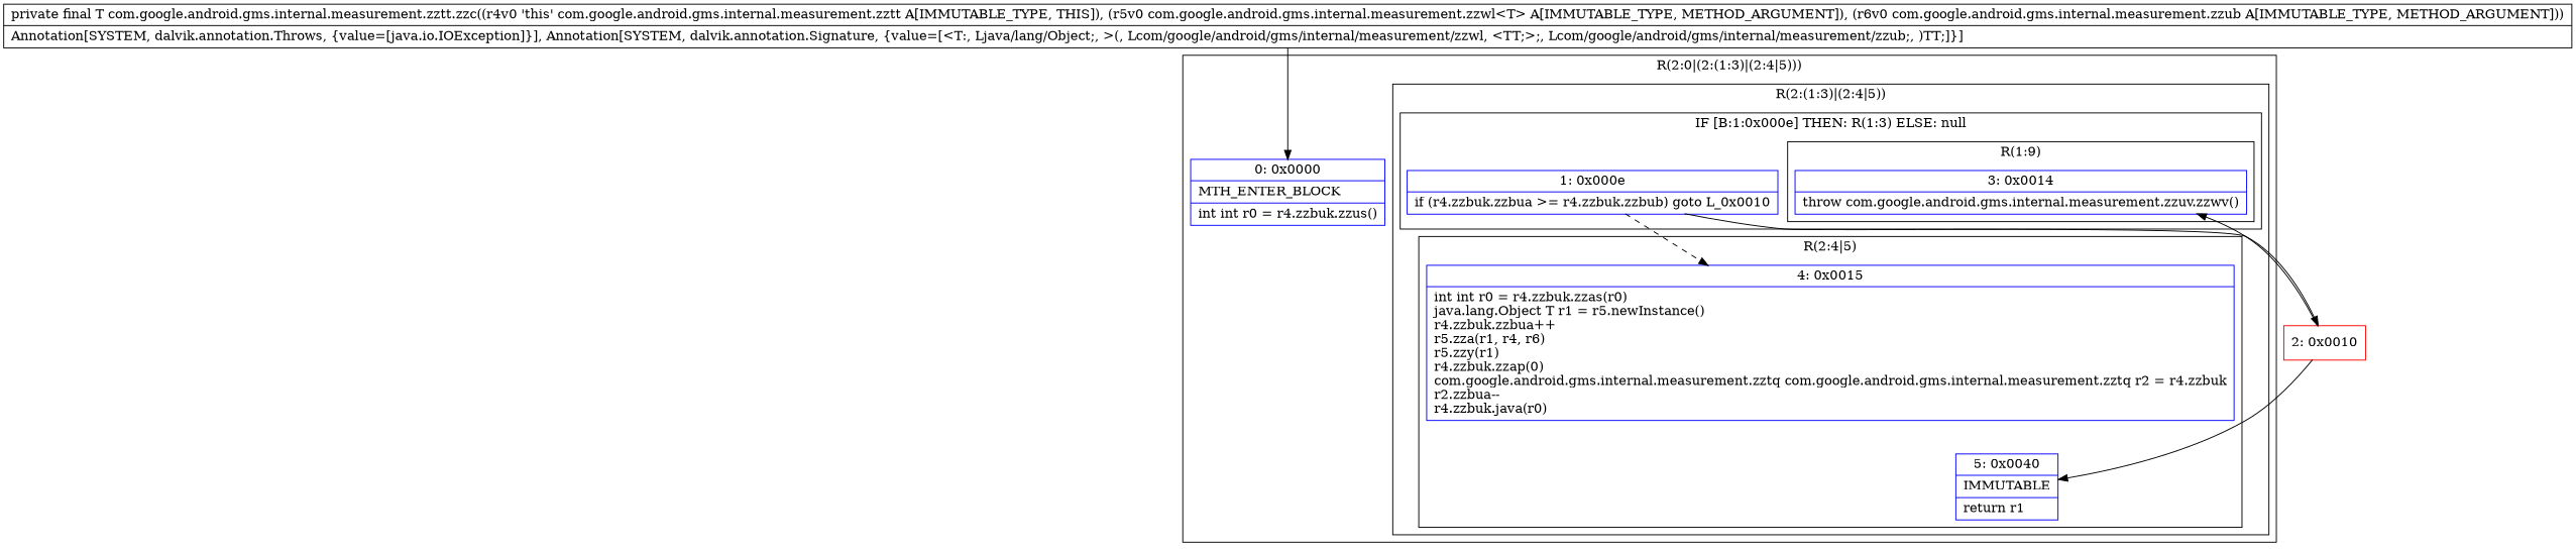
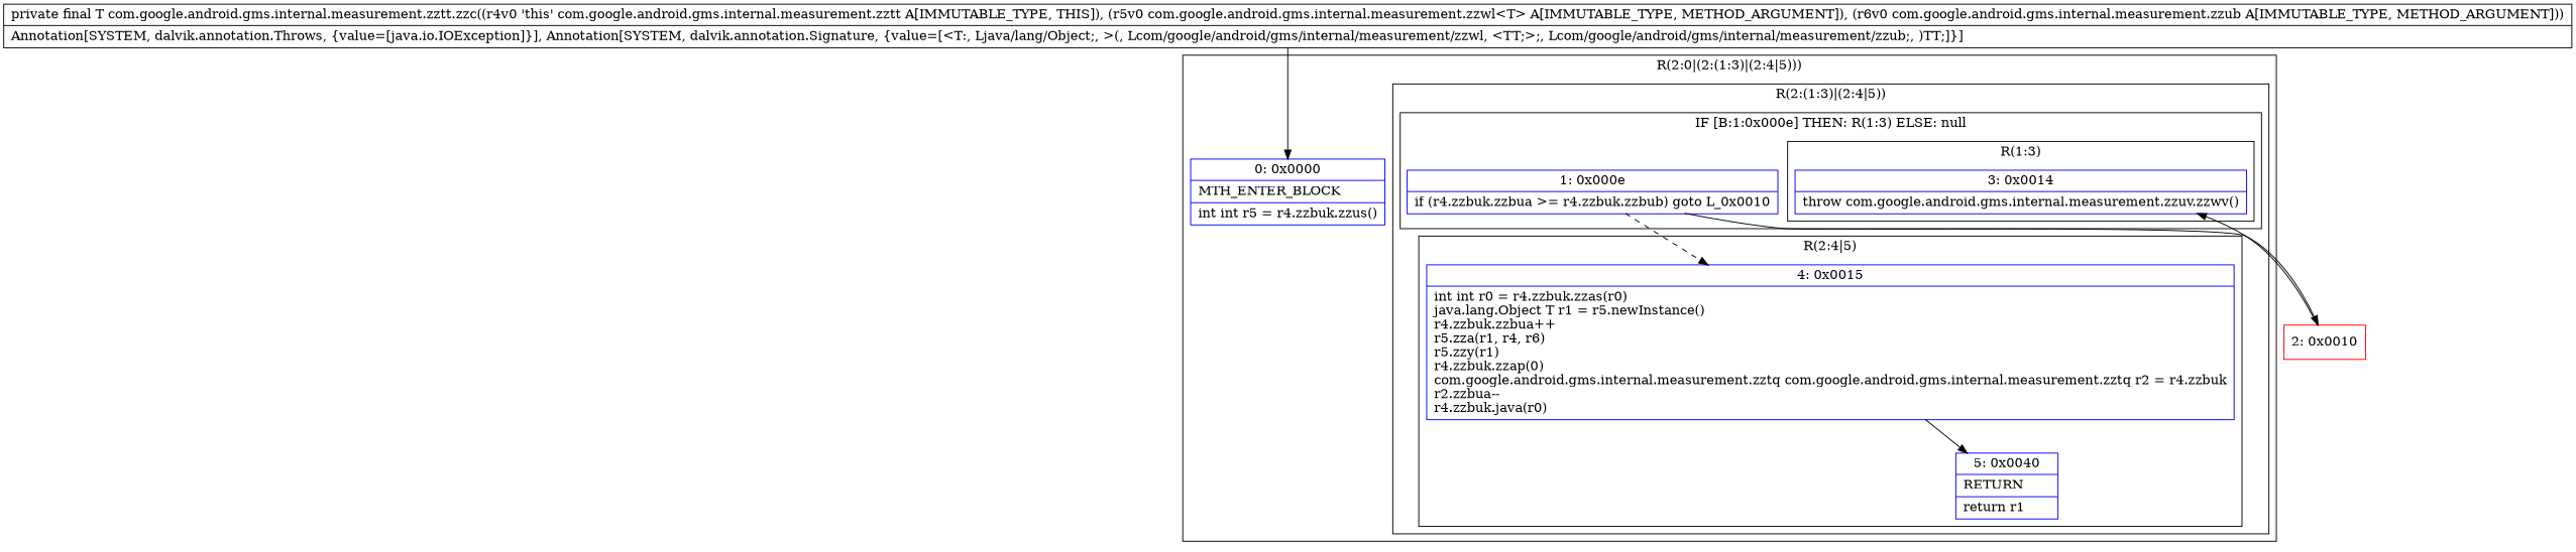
  digraph {
    node [color=blue shape=record]
    n1 [label="{3\:\ 0x0014|throw com.google.android.gms.internal.measurement.zzuv.zzwv()\l}"]
    n2 [label="{1\:\ 0x000e|if (r4.zzbuk.zzbua \>= r4.zzbuk.zzbub) goto L_0x0010\l}"]
    n3 [label="{4\:\ 0x0015|int int r0 = r4.zzbuk.zzas(r0)\ljava.lang.Object T r1 = r5.newInstance()\lr4.zzbuk.zzbua++\lr5.zza(r1, r4, r6)\lr5.zzy(r1)\lr4.zzbuk.zzap(0)\lcom.google.android.gms.internal.measurement.zztq com.google.android.gms.internal.measurement.zztq r2 = r4.zzbuk\lr2.zzbua\-\-\lr4.zzbuk.java(r0)\l}"]
-   n4 [label="{5\:\ 0x0040|IMMUTABLE\l|return r1\l}"]
-   n5 [label="{0\:\ 0x0000|MTH_ENTER_BLOCK\l|int int r0 = r4.zzbuk.zzus()\l}"]
+   n4 [label="{5\:\ 0x0040|RETURN\l|return r1\l}"]
+   n5 [label="{0\:\ 0x0000|MTH_ENTER_BLOCK\l|int int r5 = r4.zzbuk.zzus()\l}"]
    n6 [color=red label="{2\:\ 0x0010}"]
    n7 [label="{private final T com.google.android.gms.internal.measurement.zztt.zzc((r4v0 'this' com.google.android.gms.internal.measurement.zztt A[IMMUTABLE_TYPE, THIS]), (r5v0 com.google.android.gms.internal.measurement.zzwl\<T\> A[IMMUTABLE_TYPE, METHOD_ARGUMENT]), (r6v0 com.google.android.gms.internal.measurement.zzub A[IMMUTABLE_TYPE, METHOD_ARGUMENT]))  | Annotation[SYSTEM, dalvik.annotation.Throws, \{value=[java.io.IOException]\}], Annotation[SYSTEM, dalvik.annotation.Signature, \{value=[\<T:, Ljava\/lang\/Object;, \>(, Lcom\/google\/android\/gms\/internal\/measurement\/zzwl, \<TT;\>;, Lcom\/google\/android\/gms\/internal\/measurement\/zzub;, )TT;]\}]\l}" color=""]
    subgraph cluster_1 {
      label="R(2:0|(2:(1:3)|(2:4|5)))"
      n5
      subgraph cluster_2 {
        label="R(2:(1:3)|(2:4|5))"
        subgraph cluster_3 {
          label="IF [B:1:0x000e] THEN: R(1:3) ELSE: null"
          n2
          subgraph cluster_4 {
-           label="R(1:9)"
+           label="R(1:3)"
            n1
          }
        }
        subgraph cluster_5 {
          label="R(2:4|5)"
          n3
          n4
        }
      }
    }
    n2 -> n3 [style=dashed]
    n2 -> n6
-   n6 -> n4
+   n3 -> n4
    n6 -> n1
    n7 -> n5
  }
